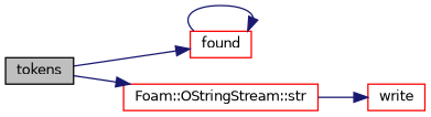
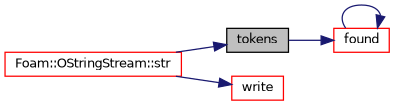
  digraph {
    rankdir=LR
    node [color=red fontname=Helvetica fontsize=10 shape=record]
    edge [color=midnightblue fontname=Helvetica fontsize=10 labelfontname=Helvetica labelfontsize=10 style=solid]
    n1 [color=black fillcolor=grey75 fontcolor=black height=0.2 label=tokens style=filled width=0.4]
    n2 [height=0.2 label=found width=0.4]
    n3 [height=0.2 label="Foam::OStringStream::str" width=0.4]
    n4 [height=0.2 label=write width=0.4]
    n1 -> n2
-   n1 -> n3
+   n3 -> n1
    n2 -> n2
    n3 -> n4
  }
